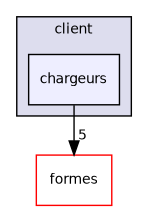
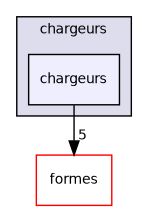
  digraph {
    compound=true
    node [fontname=Helvetica fontsize=10 shape=box style=filled]
    n1 [fillcolor="#eeeeff" label=chargeurs pencolor=black]
    n2 [color=red fillcolor=white label=formes]
    subgraph cluster_1 {
      bgcolor="#ddddee"
      fontname=Helvetica
      fontsize=10
-     label=client
+     label=chargeurs
      pencolor=black
      n1
    }
    n1 -> n2 [headlabel=5 labeldistance=1.5 labelfontname=Helvetica labelfontsize=10]
  }
